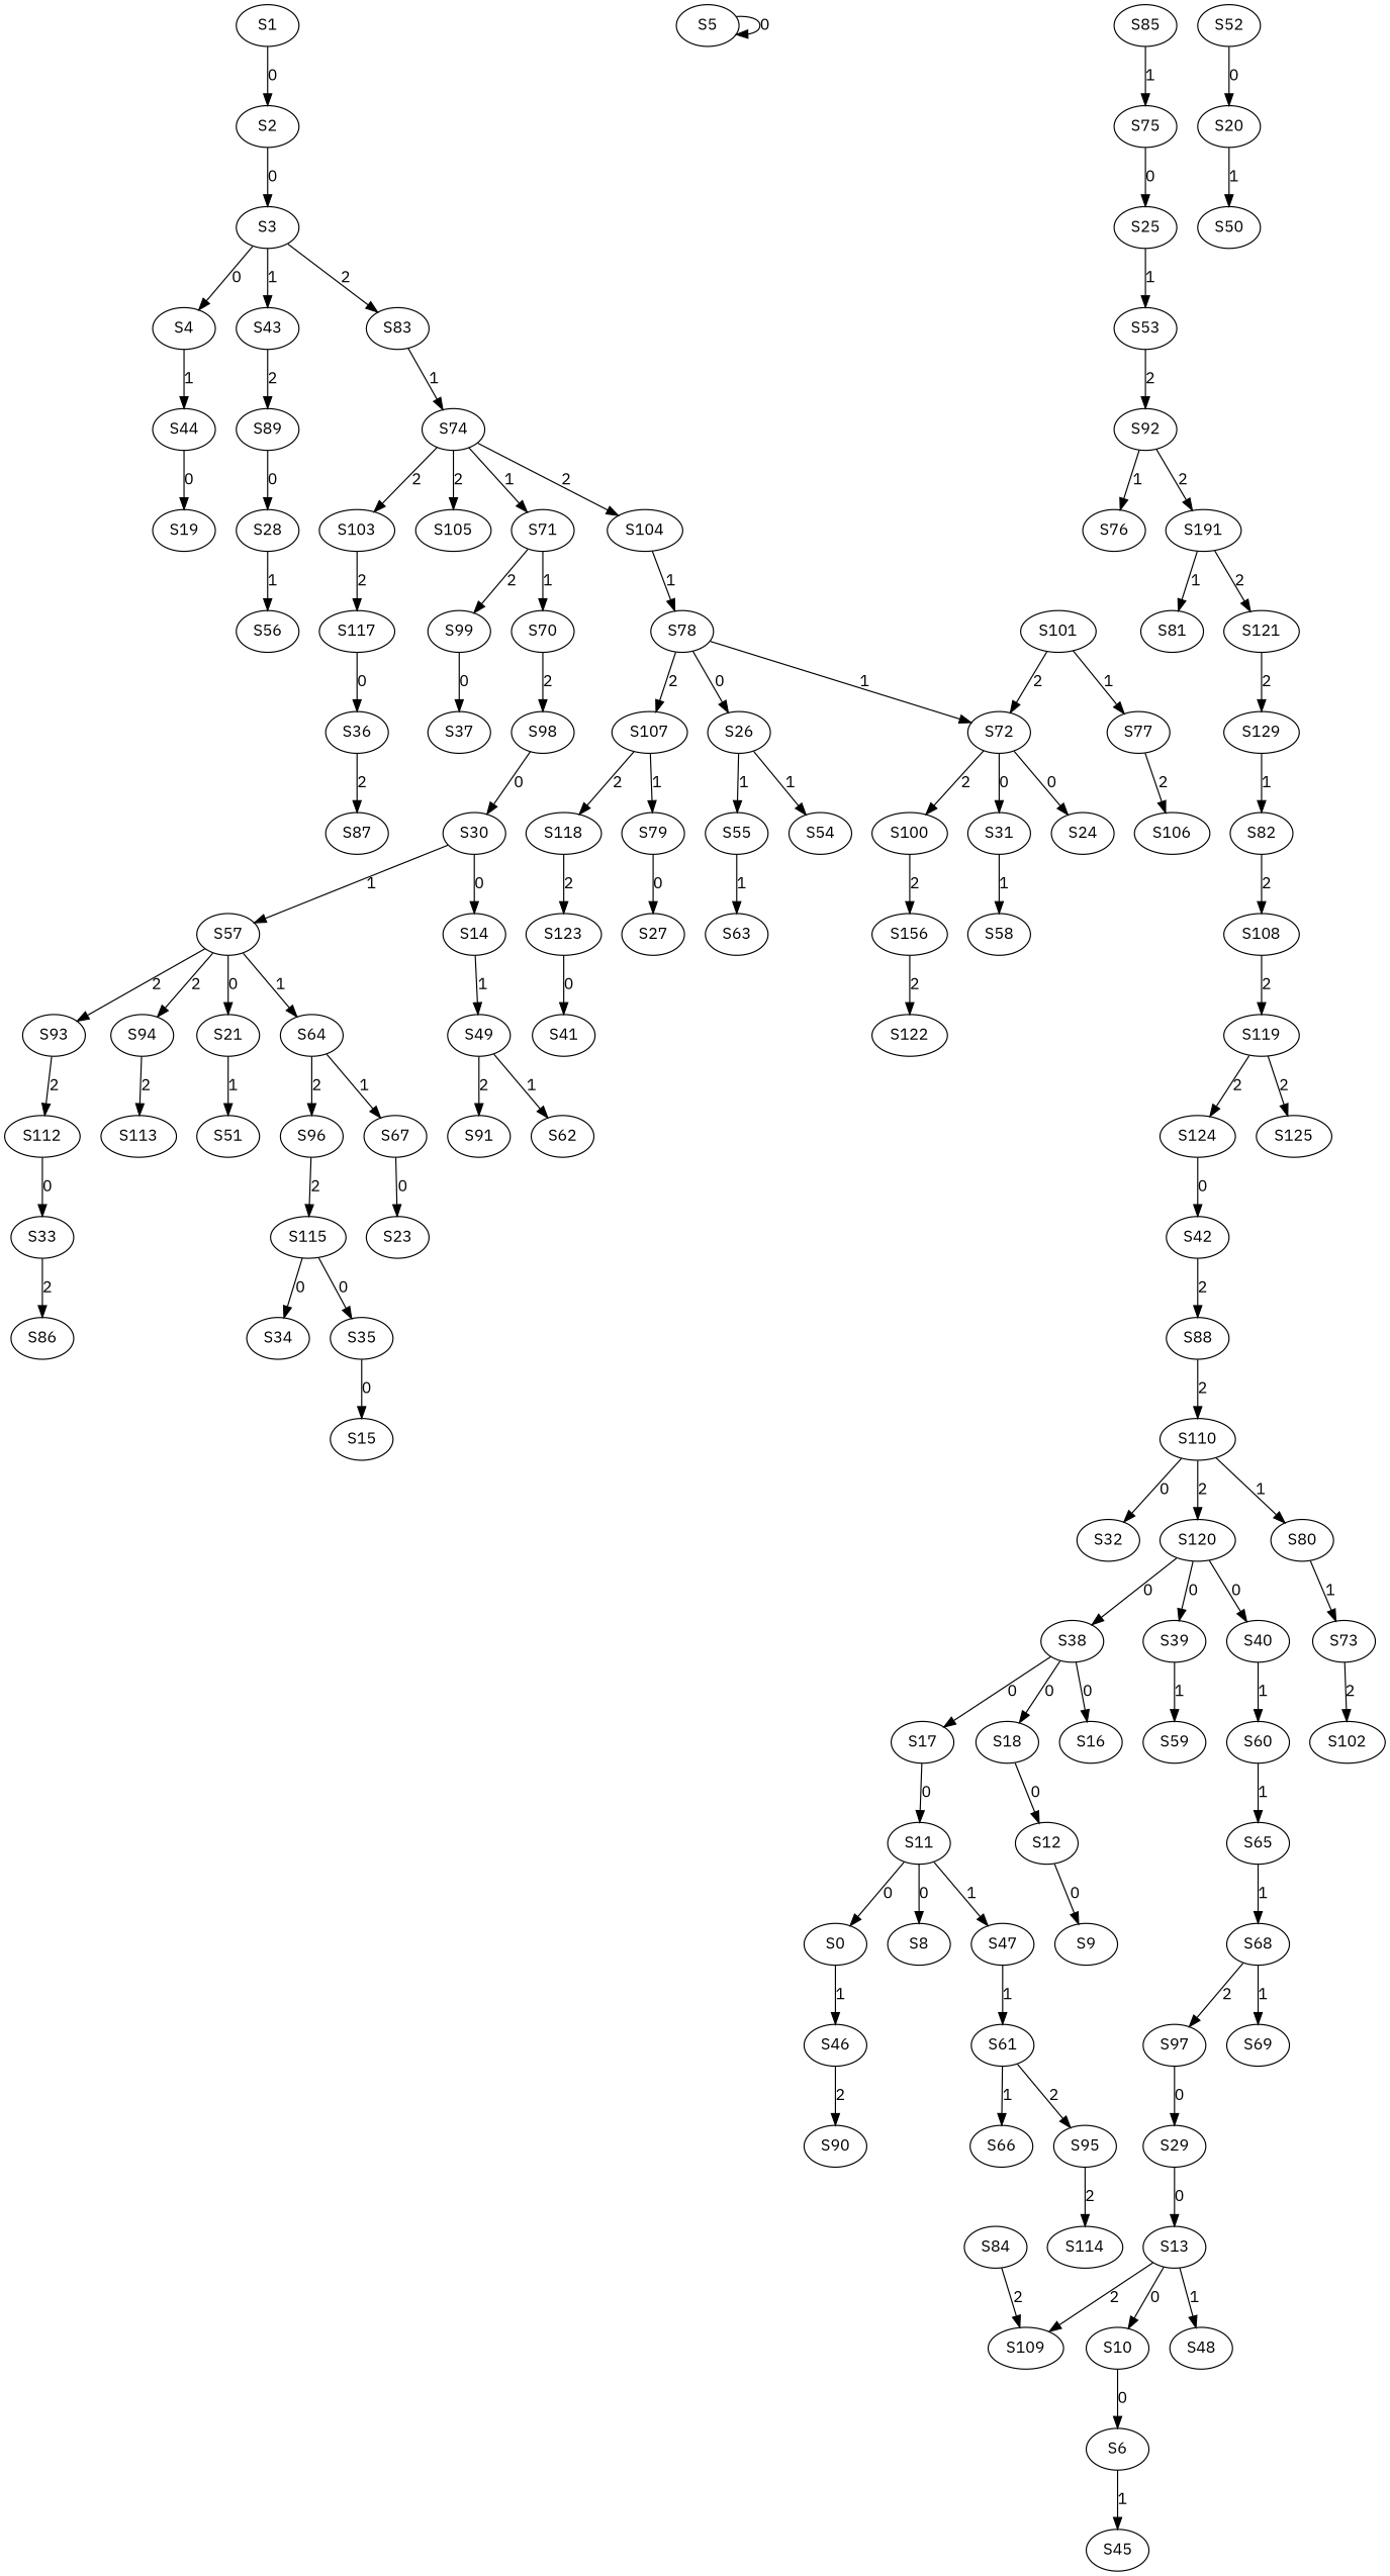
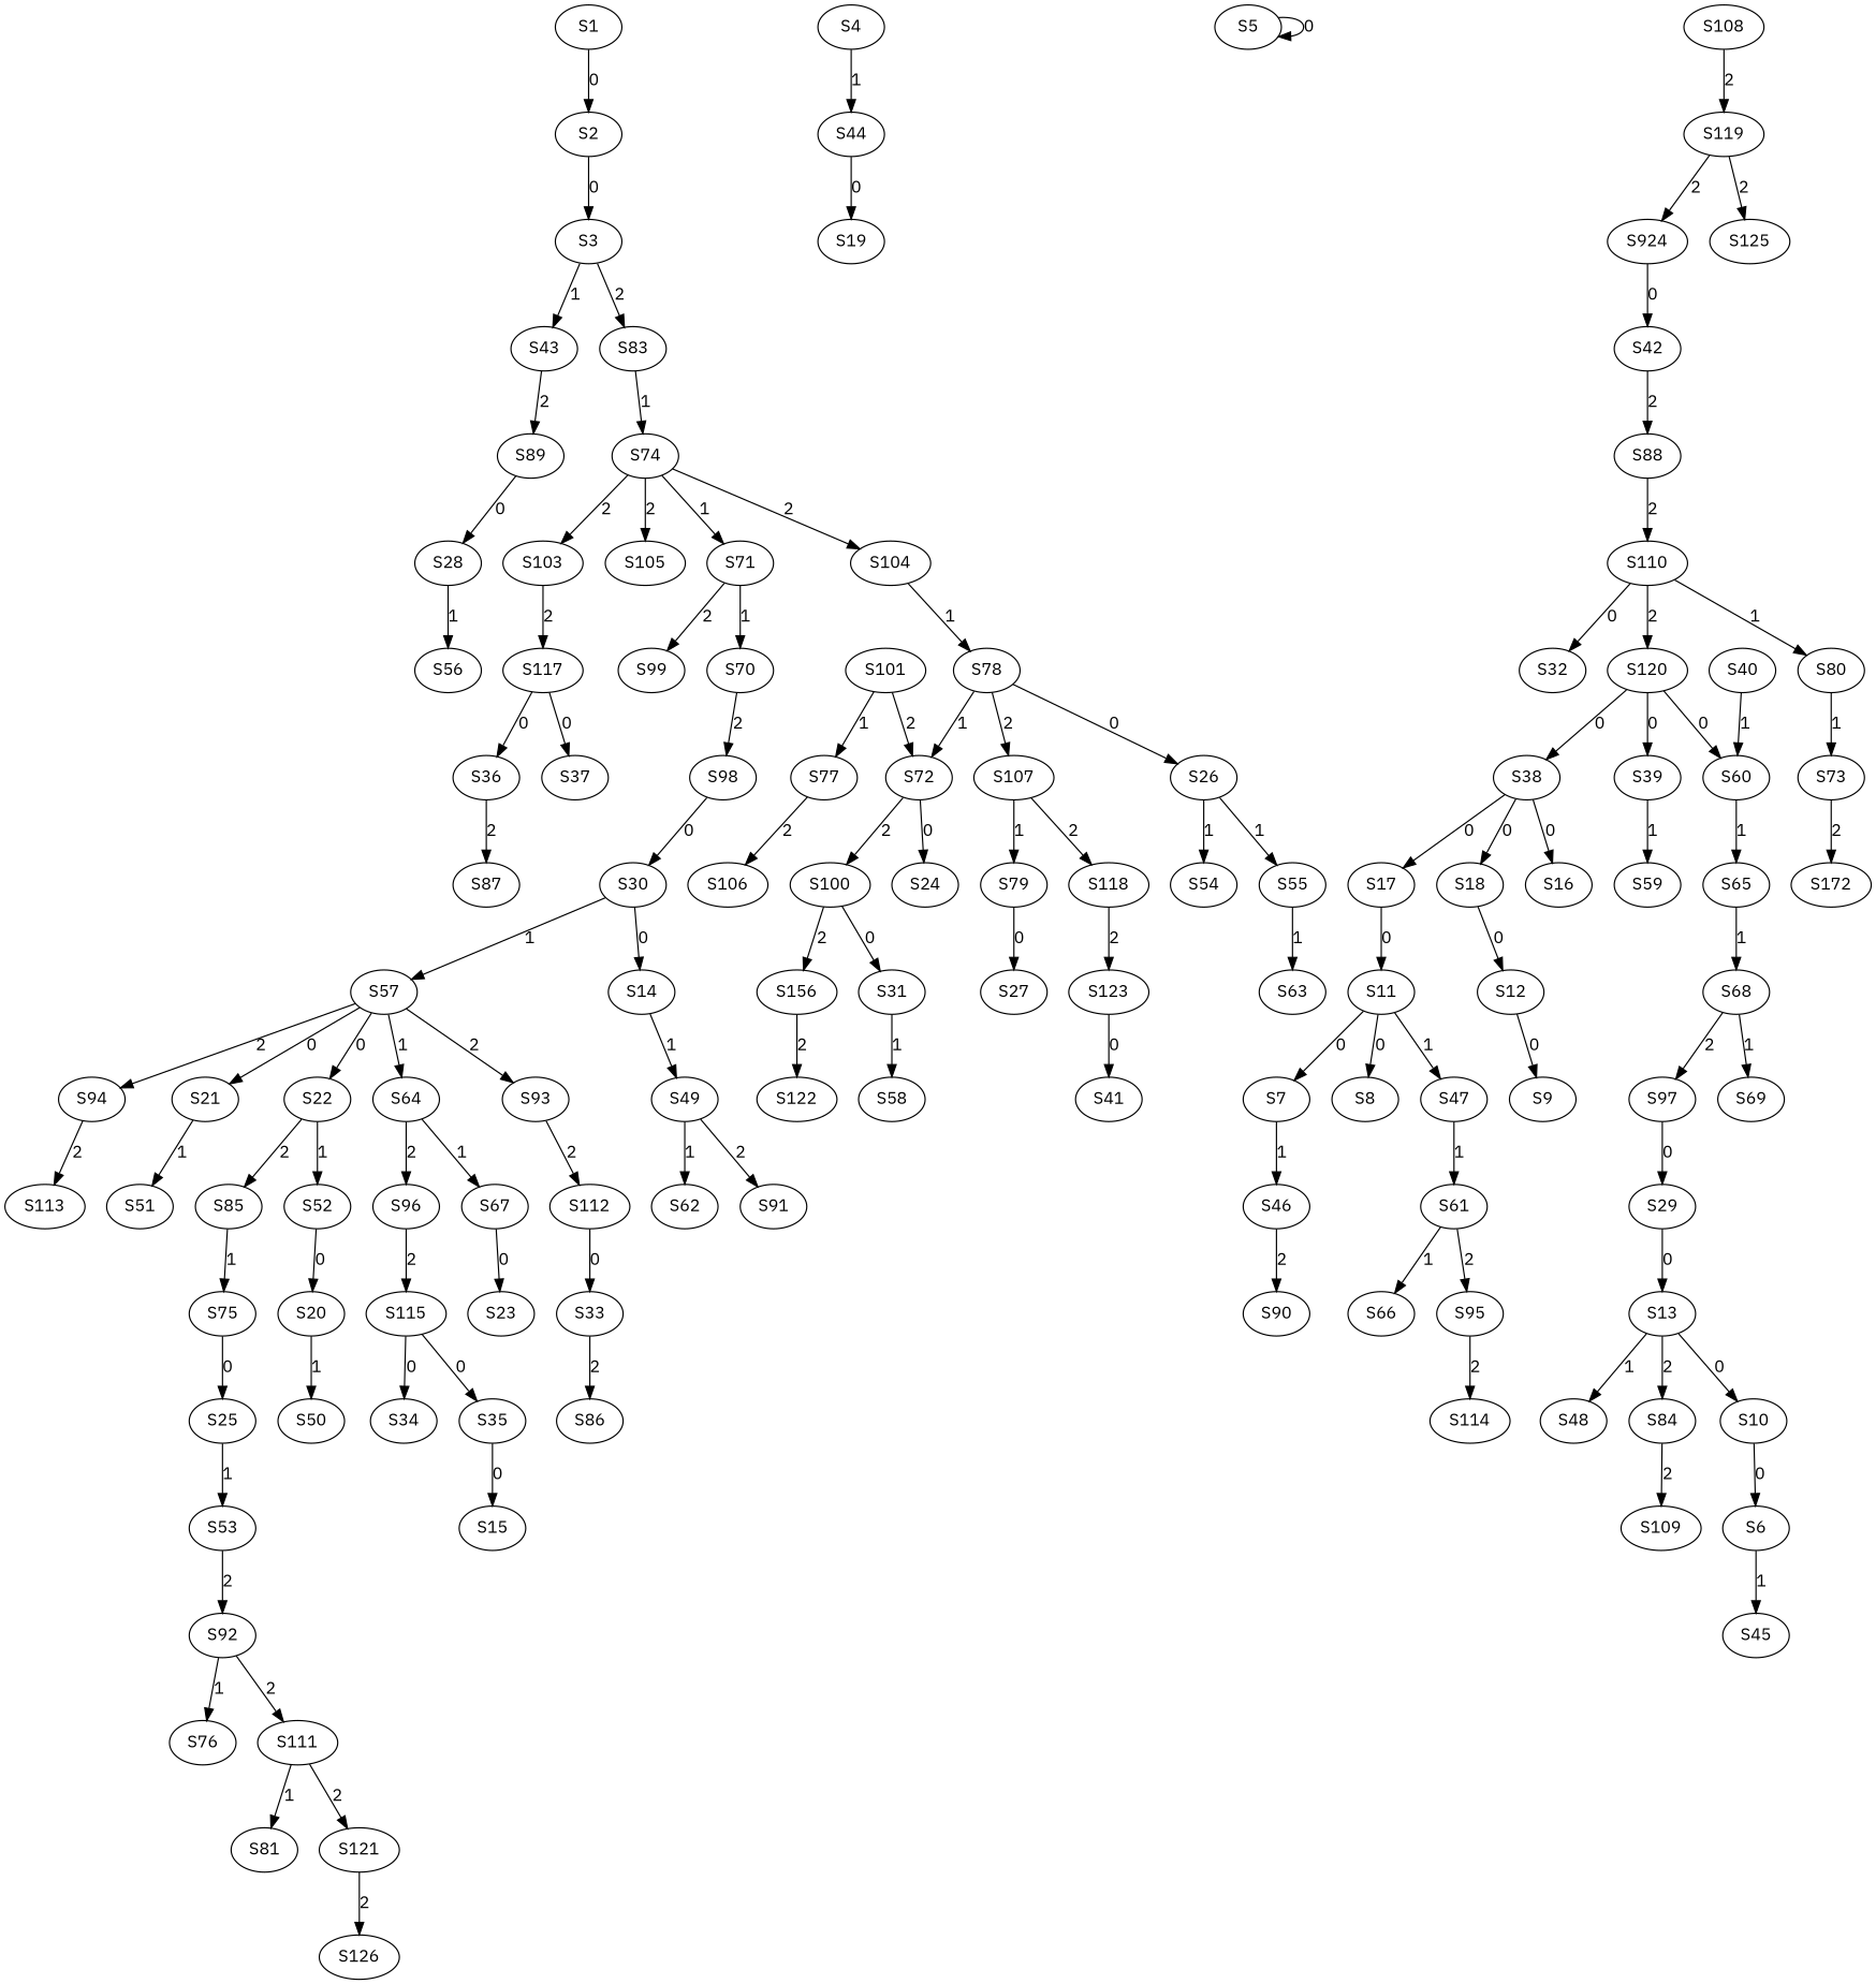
  strict digraph {
    fontname="IBM Plex Sans"
    node [fontname="IBM Plex Sans"]
    edge [fontname="IBM Plex Sans"]
    S1
    S2
    S3
    S4
    S43
    S83
    S44
    S89
    S74
    S19
    S5
    S10
    S6
    S45
    S11
-   S7 [label=S0]
+   S7
    S8
    S47
    S46
    S61
    S90
    S12
    S9
    S13
    S48
    S84
    S109
    S17
    S18
    S29
    S30
    S14
    S57
    S49
    S21
+   S22
    S64
    S93
    S94
    S62
    S91
    S35
    S15
    S38
    S16
    S52
    S20
    S50
    S51
    S85
    S67
    S96
    S112
    S113
    S75
    S23
    S72
    S24
    S100
    S31
    n61 [label=S156]
    S101
    S77
    S25
    S53
    S92
    S78
    S26
    S107
    S54
    S55
    S79
    S118
    S63
    S27
    S28
    S56
    S97
    S98
    S58
    S122
    S110
    S32
    S120
    S80
    S39
    S40
    S73
    S33
    S86
    S115
    S34
    S117
    S36
    S37
    S87
    S59
    S60
    S65
    S123
    S41
-   S124
+   S124 [label=S924]
    S42
    S88
    S66
    S95
    S76
-   S111 [label=S191]
+   S111
    S68
    S114
    S69
    S71
    S70
    S99
    S104
    S103
    S105
-   S102
+   S102 [label=S172]
    S81
    S121
    S106
-   S126 [label=S129]
-   S82
+   S126
    S108
    S119
    S125
    S1 -> S2 [label=0]
    S2 -> S3 [label=0]
-   S3 -> S4 [label=0]
    S3 -> S43 [label=1]
    S3 -> S83 [label=2]
    S4 -> S44 [label=1]
    S43 -> S89 [label=2]
    S83 -> S74 [label=1]
    S44 -> S19 [label=0]
    S89 -> S28 [label=0]
    S74 -> S71 [label=1]
    S74 -> S104 [label=2]
    S74 -> S103 [label=2]
    S74 -> S105 [label=2]
    S5 -> S5 [label=0]
    S10 -> S6 [label=0]
    S6 -> S45 [label=1]
    S11 -> S7 [label=0]
    S11 -> S8 [label=0]
    S11 -> S47 [label=1]
    S7 -> S46 [label=1]
    S47 -> S61 [label=1]
    S46 -> S90 [label=2]
    S61 -> S66 [label=1]
    S61 -> S95 [label=2]
    S12 -> S9 [label=0]
    S13 -> S10 [label=0]
    S13 -> S48 [label=1]
-   S13 -> S109 [label=2]
+   S13 -> S84 [label=2]
    S84 -> S109 [label=2]
    S17 -> S11 [label=0]
    S18 -> S12 [label=0]
    S29 -> S13 [label=0]
    S30 -> S14 [label=0]
    S30 -> S57 [label=1]
    S14 -> S49 [label=1]
    S57 -> S21 [label=0]
+   S57 -> S22 [label=0]
    S57 -> S64 [label=1]
    S57 -> S93 [label=2]
    S57 -> S94 [label=2]
    S49 -> S62 [label=1]
    S49 -> S91 [label=2]
    S21 -> S51 [label=1]
+   S22 -> S52 [label=1]
+   S22 -> S85 [label=2]
    S64 -> S67 [label=1]
    S64 -> S96 [label=2]
    S93 -> S112 [label=2]
    S94 -> S113 [label=2]
    S35 -> S15 [label=0]
    S38 -> S17 [label=0]
    S38 -> S18 [label=0]
    S38 -> S16 [label=0]
    S52 -> S20 [label=0]
    S20 -> S50 [label=1]
    S85 -> S75 [label=1]
    S67 -> S23 [label=0]
    S96 -> S115 [label=2]
    S112 -> S33 [label=0]
    S75 -> S25 [label=0]
    S72 -> S24 [label=0]
    S72 -> S100 [label=2]
-   S72 -> S31 [label=0]
+   S100 -> S31 [label=0]
    S100 -> n61 [label=2]
    S31 -> S58 [label=1]
    n61 -> S122 [label=2]
    S101 -> S72 [label=2]
    S101 -> S77 [label=1]
    S77 -> S106 [label=2]
    S25 -> S53 [label=1]
    S53 -> S92 [label=2]
    S92 -> S76 [label=1]
    S92 -> S111 [label=2]
    S78 -> S72 [label=1]
    S78 -> S26 [label=0]
    S78 -> S107 [label=2]
    S26 -> S54 [label=1]
    S26 -> S55 [label=1]
    S107 -> S79 [label=1]
    S107 -> S118 [label=2]
    S55 -> S63 [label=1]
    S79 -> S27 [label=0]
    S118 -> S123 [label=2]
    S28 -> S56 [label=1]
    S97 -> S29 [label=0]
    S98 -> S30 [label=0]
    S110 -> S32 [label=0]
    S110 -> S120 [label=2]
    S110 -> S80 [label=1]
    S120 -> S38 [label=0]
    S120 -> S39 [label=0]
-   S120 -> S40 [label=0]
+   S120 -> S60 [label=0]
    S80 -> S73 [label=1]
    S39 -> S59 [label=1]
    S40 -> S60 [label=1]
    S73 -> S102 [label=2]
    S33 -> S86 [label=2]
    S115 -> S35 [label=0]
    S115 -> S34 [label=0]
    S117 -> S36 [label=0]
-   S99 -> S37 [label=0]
+   S117 -> S37 [label=0]
    S36 -> S87 [label=2]
    S60 -> S65 [label=1]
    S65 -> S68 [label=1]
    S123 -> S41 [label=0]
    S124 -> S42 [label=0]
    S42 -> S88 [label=2]
    S88 -> S110 [label=2]
    S95 -> S114 [label=2]
    S111 -> S81 [label=1]
    S111 -> S121 [label=2]
    S68 -> S97 [label=2]
    S68 -> S69 [label=1]
    S71 -> S70 [label=1]
    S71 -> S99 [label=2]
    S70 -> S98 [label=2]
    S104 -> S78 [label=1]
    S103 -> S117 [label=2]
    S121 -> S126 [label=2]
-   S126 -> S82 [label=1]
-   S82 -> S108 [label=2]
    S108 -> S119 [label=2]
    S119 -> S124 [label=2]
    S119 -> S125 [label=2]
  }
